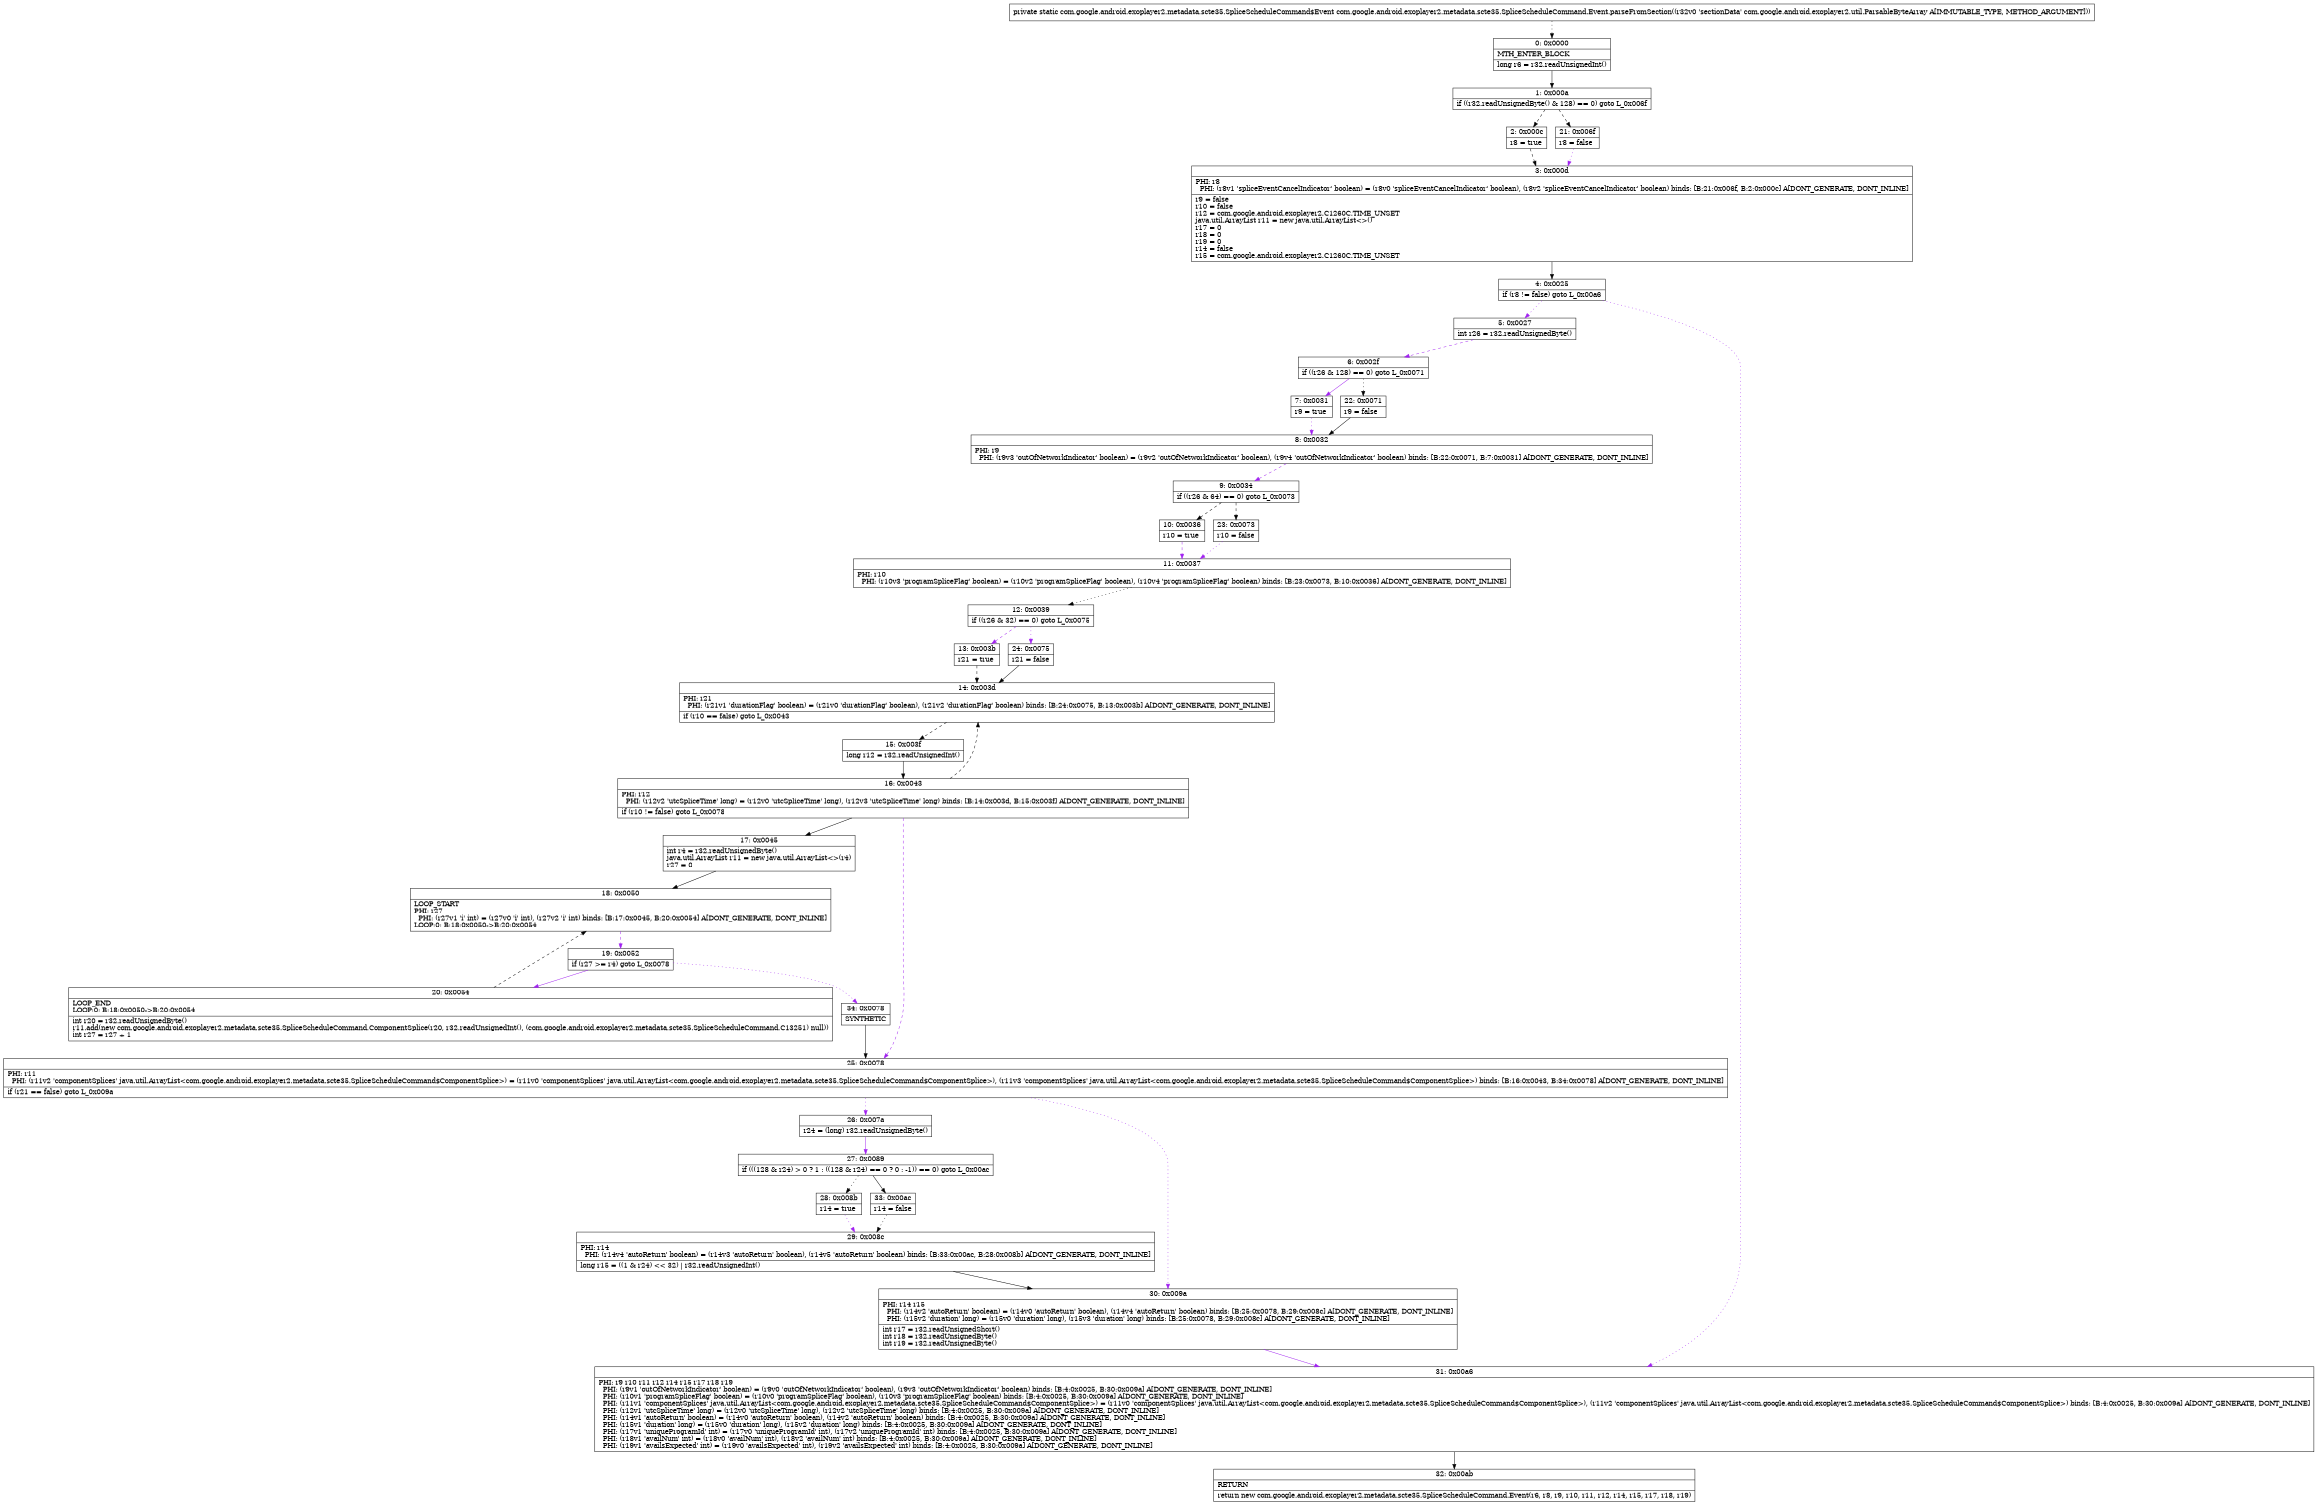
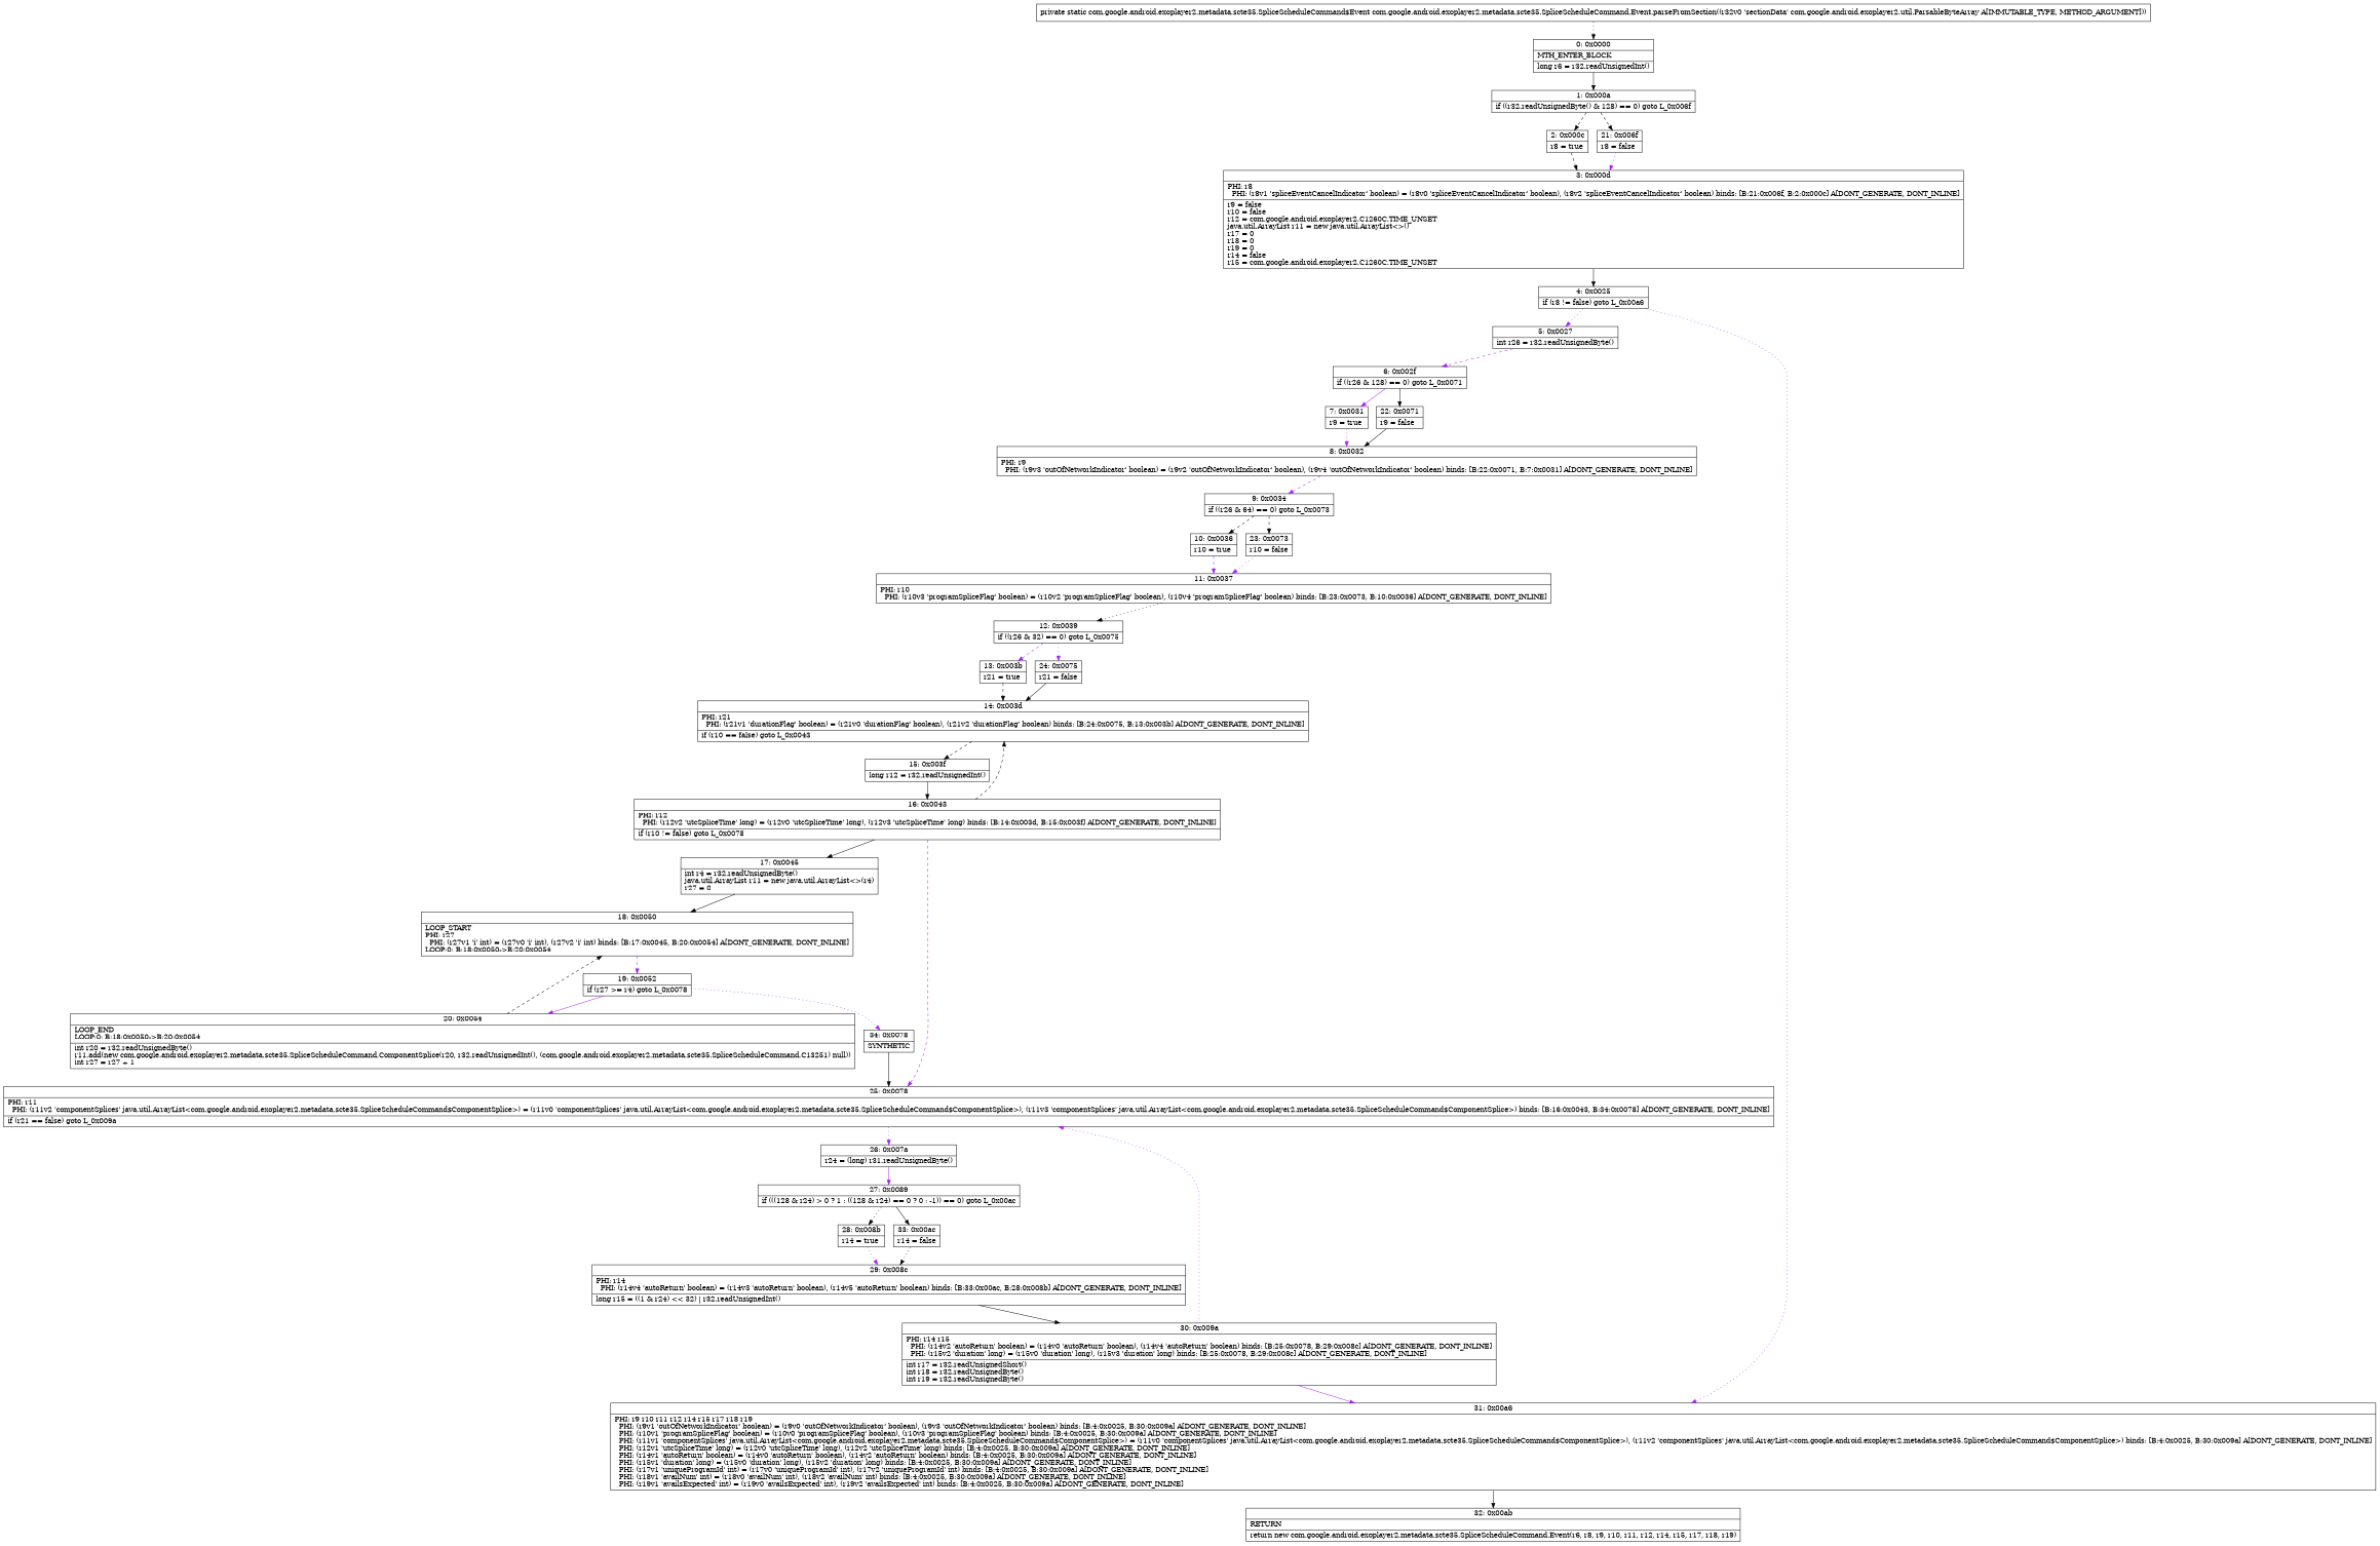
  digraph {
    node [shape=record]
    edge [color=black style=solid]
    n1 [label="{0\:\ 0x0000|MTH_ENTER_BLOCK\l|long r6 = r32.readUnsignedInt()\l}"]
    n2 [label="{1\:\ 0x000a|if ((r32.readUnsignedByte() & 128) == 0) goto L_0x006f\l}"]
    n3 [label="{2\:\ 0x000c|r8 = true\l}"]
    n4 [label="{21\:\ 0x006f|r8 = false\l}"]
    n5 [label="{3\:\ 0x000d|PHI: r8 \l  PHI: (r8v1 'spliceEventCancelIndicator' boolean) = (r8v0 'spliceEventCancelIndicator' boolean), (r8v2 'spliceEventCancelIndicator' boolean) binds: [B:21:0x006f, B:2:0x000c] A[DONT_GENERATE, DONT_INLINE]\l|r9 = false\lr10 = false\lr12 = com.google.android.exoplayer2.C1260C.TIME_UNSET\ljava.util.ArrayList r11 = new java.util.ArrayList\<\>()\lr17 = 0\lr18 = 0\lr19 = 0\lr14 = false\lr15 = com.google.android.exoplayer2.C1260C.TIME_UNSET\l}"]
    n6 [label="{4\:\ 0x0025|if (r8 != false) goto L_0x00a6\l}"]
    n7 [label="{5\:\ 0x0027|int r26 = r32.readUnsignedByte()\l}"]
    n8 [label="{31\:\ 0x00a6|PHI: r9 r10 r11 r12 r14 r15 r17 r18 r19 \l  PHI: (r9v1 'outOfNetworkIndicator' boolean) = (r9v0 'outOfNetworkIndicator' boolean), (r9v3 'outOfNetworkIndicator' boolean) binds: [B:4:0x0025, B:30:0x009a] A[DONT_GENERATE, DONT_INLINE]\l  PHI: (r10v1 'programSpliceFlag' boolean) = (r10v0 'programSpliceFlag' boolean), (r10v3 'programSpliceFlag' boolean) binds: [B:4:0x0025, B:30:0x009a] A[DONT_GENERATE, DONT_INLINE]\l  PHI: (r11v1 'componentSplices' java.util.ArrayList\<com.google.android.exoplayer2.metadata.scte35.SpliceScheduleCommand$ComponentSplice\>) = (r11v0 'componentSplices' java.util.ArrayList\<com.google.android.exoplayer2.metadata.scte35.SpliceScheduleCommand$ComponentSplice\>), (r11v2 'componentSplices' java.util.ArrayList\<com.google.android.exoplayer2.metadata.scte35.SpliceScheduleCommand$ComponentSplice\>) binds: [B:4:0x0025, B:30:0x009a] A[DONT_GENERATE, DONT_INLINE]\l  PHI: (r12v1 'utcSpliceTime' long) = (r12v0 'utcSpliceTime' long), (r12v2 'utcSpliceTime' long) binds: [B:4:0x0025, B:30:0x009a] A[DONT_GENERATE, DONT_INLINE]\l  PHI: (r14v1 'autoReturn' boolean) = (r14v0 'autoReturn' boolean), (r14v2 'autoReturn' boolean) binds: [B:4:0x0025, B:30:0x009a] A[DONT_GENERATE, DONT_INLINE]\l  PHI: (r15v1 'duration' long) = (r15v0 'duration' long), (r15v2 'duration' long) binds: [B:4:0x0025, B:30:0x009a] A[DONT_GENERATE, DONT_INLINE]\l  PHI: (r17v1 'uniqueProgramId' int) = (r17v0 'uniqueProgramId' int), (r17v2 'uniqueProgramId' int) binds: [B:4:0x0025, B:30:0x009a] A[DONT_GENERATE, DONT_INLINE]\l  PHI: (r18v1 'availNum' int) = (r18v0 'availNum' int), (r18v2 'availNum' int) binds: [B:4:0x0025, B:30:0x009a] A[DONT_GENERATE, DONT_INLINE]\l  PHI: (r19v1 'availsExpected' int) = (r19v0 'availsExpected' int), (r19v2 'availsExpected' int) binds: [B:4:0x0025, B:30:0x009a] A[DONT_GENERATE, DONT_INLINE]\l}"]
    n9 [label="{6\:\ 0x002f|if ((r26 & 128) == 0) goto L_0x0071\l}"]
    n10 [label="{32\:\ 0x00ab|RETURN\l|return new com.google.android.exoplayer2.metadata.scte35.SpliceScheduleCommand.Event(r6, r8, r9, r10, r11, r12, r14, r15, r17, r18, r19)\l}"]
    n11 [label="{7\:\ 0x0031|r9 = true\l}"]
    n12 [label="{22\:\ 0x0071|r9 = false\l}"]
    n13 [label="{8\:\ 0x0032|PHI: r9 \l  PHI: (r9v3 'outOfNetworkIndicator' boolean) = (r9v2 'outOfNetworkIndicator' boolean), (r9v4 'outOfNetworkIndicator' boolean) binds: [B:22:0x0071, B:7:0x0031] A[DONT_GENERATE, DONT_INLINE]\l}"]
    n14 [label="{9\:\ 0x0034|if ((r26 & 64) == 0) goto L_0x0073\l}"]
    n15 [label="{10\:\ 0x0036|r10 = true\l}"]
    n16 [label="{23\:\ 0x0073|r10 = false\l}"]
    n17 [label="{11\:\ 0x0037|PHI: r10 \l  PHI: (r10v3 'programSpliceFlag' boolean) = (r10v2 'programSpliceFlag' boolean), (r10v4 'programSpliceFlag' boolean) binds: [B:23:0x0073, B:10:0x0036] A[DONT_GENERATE, DONT_INLINE]\l}"]
    n18 [label="{12\:\ 0x0039|if ((r26 & 32) == 0) goto L_0x0075\l}"]
    n19 [label="{13\:\ 0x003b|r21 = true\l}"]
    n20 [label="{24\:\ 0x0075|r21 = false\l}"]
    n21 [label="{14\:\ 0x003d|PHI: r21 \l  PHI: (r21v1 'durationFlag' boolean) = (r21v0 'durationFlag' boolean), (r21v2 'durationFlag' boolean) binds: [B:24:0x0075, B:13:0x003b] A[DONT_GENERATE, DONT_INLINE]\l|if (r10 == false) goto L_0x0043\l}"]
    n22 [label="{15\:\ 0x003f|long r12 = r32.readUnsignedInt()\l}"]
    n23 [label="{16\:\ 0x0043|PHI: r12 \l  PHI: (r12v2 'utcSpliceTime' long) = (r12v0 'utcSpliceTime' long), (r12v3 'utcSpliceTime' long) binds: [B:14:0x003d, B:15:0x003f] A[DONT_GENERATE, DONT_INLINE]\l|if (r10 != false) goto L_0x0078\l}"]
    n24 [label="{17\:\ 0x0045|int r4 = r32.readUnsignedByte()\ljava.util.ArrayList r11 = new java.util.ArrayList\<\>(r4)\lr27 = 0\l}"]
    n25 [label="{25\:\ 0x0078|PHI: r11 \l  PHI: (r11v2 'componentSplices' java.util.ArrayList\<com.google.android.exoplayer2.metadata.scte35.SpliceScheduleCommand$ComponentSplice\>) = (r11v0 'componentSplices' java.util.ArrayList\<com.google.android.exoplayer2.metadata.scte35.SpliceScheduleCommand$ComponentSplice\>), (r11v3 'componentSplices' java.util.ArrayList\<com.google.android.exoplayer2.metadata.scte35.SpliceScheduleCommand$ComponentSplice\>) binds: [B:16:0x0043, B:34:0x0078] A[DONT_GENERATE, DONT_INLINE]\l|if (r21 == false) goto L_0x009a\l}"]
    n26 [label="{18\:\ 0x0050|LOOP_START\lPHI: r27 \l  PHI: (r27v1 'i' int) = (r27v0 'i' int), (r27v2 'i' int) binds: [B:17:0x0045, B:20:0x0054] A[DONT_GENERATE, DONT_INLINE]\lLOOP:0: B:18:0x0050\-\>B:20:0x0054\l}"]
-   n27 [label="{26\:\ 0x007a|r24 = (long) r32.readUnsignedByte()\l}"]
+   n27 [label="{26\:\ 0x007a|r24 = (long) r31.readUnsignedByte()\l}"]
    n28 [label="{30\:\ 0x009a|PHI: r14 r15 \l  PHI: (r14v2 'autoReturn' boolean) = (r14v0 'autoReturn' boolean), (r14v4 'autoReturn' boolean) binds: [B:25:0x0078, B:29:0x008c] A[DONT_GENERATE, DONT_INLINE]\l  PHI: (r15v2 'duration' long) = (r15v0 'duration' long), (r15v3 'duration' long) binds: [B:25:0x0078, B:29:0x008c] A[DONT_GENERATE, DONT_INLINE]\l|int r17 = r32.readUnsignedShort()\lint r18 = r32.readUnsignedByte()\lint r19 = r32.readUnsignedByte()\l}"]
    n29 [label="{19\:\ 0x0052|if (r27 \>= r4) goto L_0x0078\l}"]
    n30 [label="{20\:\ 0x0054|LOOP_END\lLOOP:0: B:18:0x0050\-\>B:20:0x0054\l|int r20 = r32.readUnsignedByte()\lr11.add(new com.google.android.exoplayer2.metadata.scte35.SpliceScheduleCommand.ComponentSplice(r20, r32.readUnsignedInt(), (com.google.android.exoplayer2.metadata.scte35.SpliceScheduleCommand.C13251) null))\lint r27 = r27 + 1\l}"]
    n31 [label="{34\:\ 0x0078|SYNTHETIC\l}"]
    n32 [label="{27\:\ 0x0089|if (((128 & r24) \> 0 ? 1 : ((128 & r24) == 0 ? 0 : \-1)) == 0) goto L_0x00ac\l}"]
    n33 [label="{28\:\ 0x008b|r14 = true\l}"]
    n34 [label="{33\:\ 0x00ac|r14 = false\l}"]
    n35 [label="{29\:\ 0x008c|PHI: r14 \l  PHI: (r14v4 'autoReturn' boolean) = (r14v3 'autoReturn' boolean), (r14v5 'autoReturn' boolean) binds: [B:33:0x00ac, B:28:0x008b] A[DONT_GENERATE, DONT_INLINE]\l|long r15 = ((1 & r24) \<\< 32) \| r32.readUnsignedInt()\l}"]
    n36 [label="{private static com.google.android.exoplayer2.metadata.scte35.SpliceScheduleCommand$Event com.google.android.exoplayer2.metadata.scte35.SpliceScheduleCommand.Event.parseFromSection((r32v0 'sectionData' com.google.android.exoplayer2.util.ParsableByteArray A[IMMUTABLE_TYPE, METHOD_ARGUMENT])) }"]
    n1 -> n2
    n2 -> n3 [style=dashed]
    n2 -> n4 [style=dashed]
    n3 -> n5 [style=dashed]
    n4 -> n5 [color=purple style=dotted]
    n5 -> n6
    n6 -> n7 [color=purple style=dotted]
    n6 -> n8 [color=purple style=dotted]
    n7 -> n9 [color=purple style=dashed]
    n8 -> n10
    n9 -> n11 [color=purple]
-   n9 -> n12 [style=dotted]
+   n9 -> n12
    n11 -> n13 [color=purple style=dotted]
    n12 -> n13
    n13 -> n14 [color=purple style=dashed]
    n14 -> n15 [style=dashed]
    n14 -> n16 [style=dashed]
    n15 -> n17 [color=purple style=dashed]
    n16 -> n17 [color=purple style=dotted]
    n17 -> n18 [style=dotted]
    n18 -> n19 [color=purple style=dashed]
    n18 -> n20 [color=purple style=dotted]
    n19 -> n21 [style=dashed]
    n20 -> n21
    n21 -> n22 [style=dashed]
    n22 -> n23
    n23 -> n21 [style=dashed]
    n23 -> n24
    n23 -> n25 [color=purple style=dashed]
    n24 -> n26
    n25 -> n27 [color=purple style=dotted]
-   n25 -> n28 [color=purple style=dotted]
+   n28 -> n25 [color=purple style=dotted]
    n26 -> n29 [color=purple style=dashed]
    n27 -> n32 [color=purple]
    n28 -> n8 [color=purple]
    n29 -> n30 [color=purple]
    n29 -> n31 [color=purple style=dotted]
    n30 -> n26 [style=dashed]
    n31 -> n25
    n32 -> n33 [style=dotted]
    n32 -> n34
    n33 -> n35 [color=purple style=dotted]
    n34 -> n35 [style=dotted]
    n35 -> n28
    n36 -> n1 [style=dotted]
  }
